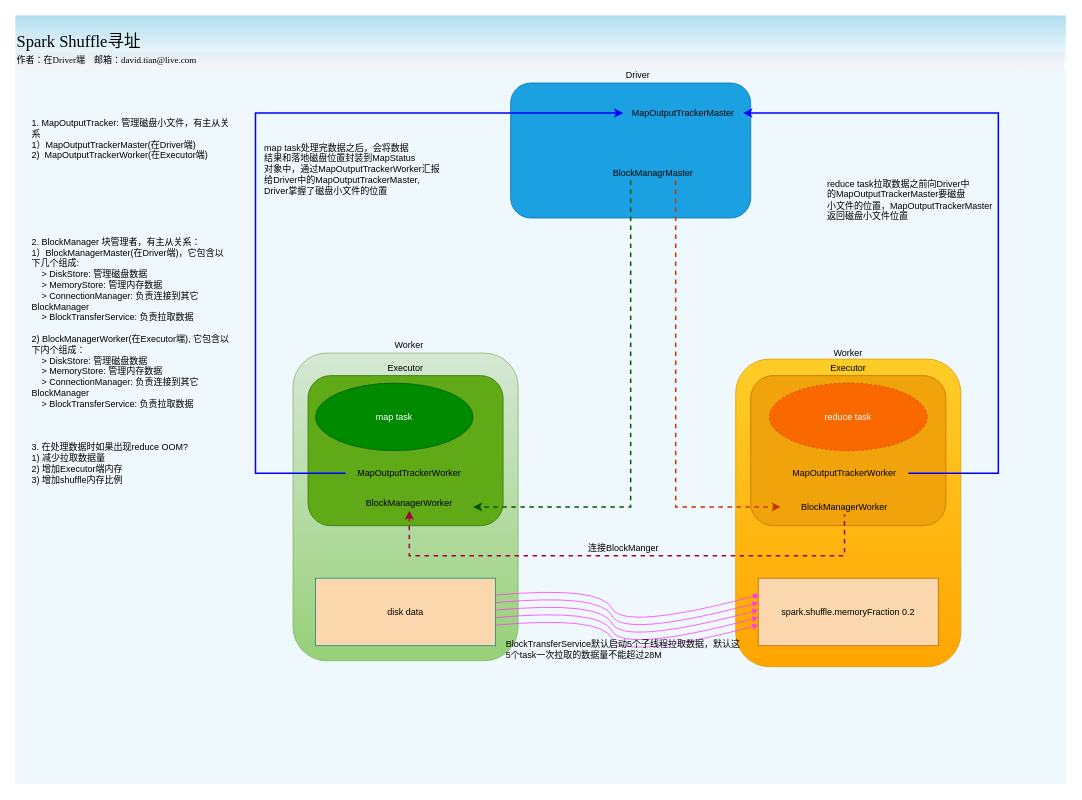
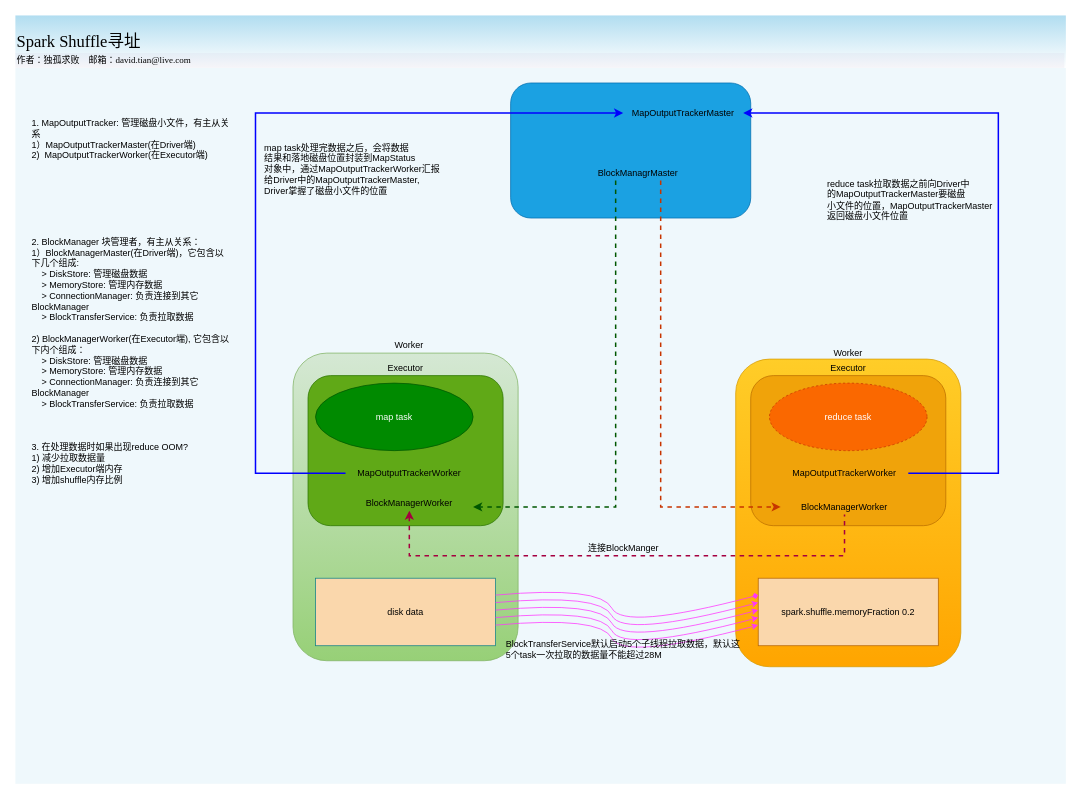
  <mxCell id="0" />
  <mxCell id="1" parent="0" />
  <mxCell id="2" value="" style="rounded=0;whiteSpace=wrap;html=1;fillColor=#b1ddf0;fontFamily=Comic Sans MS;fontSize=22;opacity=20;align=left;strokeColor=none;" vertex="1" parent="1"><mxGeometry x="20" y="90" width="1400" height="954" as="geometry" /></mxCell>
  <mxCell id="3" value="Spark Shuffle寻址" style="text;html=1;strokeColor=none;fillColor=#b1ddf0;align=left;verticalAlign=middle;whiteSpace=wrap;rounded=0;fontSize=22;fontFamily=Comic Sans MS;gradientColor=#ffffff;" vertex="1" parent="1"><mxGeometry x="20" y="20" width="1400" height="70" as="geometry" /></mxCell>
  <mxCell id="4" value="" style="rounded=1;whiteSpace=wrap;html=1;fillColor=#d5e8d4;strokeColor=#82b366;gradientColor=#97d077;" vertex="1" parent="1"><mxGeometry x="390" y="470" width="300" height="410" as="geometry" /></mxCell>
  <mxCell id="5" value="" style="rounded=1;whiteSpace=wrap;html=1;fillColor=#ffcd28;strokeColor=#d79b00;gradientColor=#ffa500;" vertex="1" parent="1"><mxGeometry x="980" y="478" width="300" height="410" as="geometry" /></mxCell>
  <mxCell id="6" value="" style="rounded=1;whiteSpace=wrap;html=1;fillColor=#1ba1e2;strokeColor=#006EAF;fontColor=#ffffff;" vertex="1" parent="1"><mxGeometry x="680" y="110" width="320" height="180" as="geometry" /></mxCell>
  <mxCell id="7" value="" style="rounded=1;whiteSpace=wrap;html=1;fillColor=#60a917;strokeColor=#2D7600;fontColor=#ffffff;" vertex="1" parent="1"><mxGeometry x="410" y="500" width="260" height="200" as="geometry" /></mxCell>
  <mxCell id="8" value="" style="rounded=1;whiteSpace=wrap;html=1;fillColor=#f0a30a;strokeColor=#BD7000;fontColor=#ffffff;" vertex="1" parent="1"><mxGeometry x="1000" y="500" width="260" height="200" as="geometry" /></mxCell>
  <mxCell id="9" value="Executor" style="text;html=1;strokeColor=none;fillColor=none;align=center;verticalAlign=middle;whiteSpace=wrap;rounded=0;" vertex="1" parent="1"><mxGeometry x="520" y="480" width="40" height="20" as="geometry" /></mxCell>
  <mxCell id="10" value="Executor" style="text;html=1;strokeColor=none;fillColor=none;align=center;verticalAlign=middle;whiteSpace=wrap;rounded=0;" vertex="1" parent="1"><mxGeometry x="1110" y="480" width="40" height="20" as="geometry" /></mxCell>
  <mxCell id="11" value="map task" style="ellipse;whiteSpace=wrap;html=1;fillColor=#008a00;strokeColor=#005700;fontColor=#ffffff;" vertex="1" parent="1"><mxGeometry x="420" y="510" width="210" height="90" as="geometry" /></mxCell>
  <mxCell id="12" value="reduce task" style="ellipse;whiteSpace=wrap;html=1;fillColor=#fa6800;strokeColor=#C73500;fontColor=#ffffff;dashed=1;" vertex="1" parent="1"><mxGeometry x="1025" y="510" width="210" height="90" as="geometry" /></mxCell>
  <mxCell id="13" value="Worker" style="text;html=1;strokeColor=none;fillColor=none;align=center;verticalAlign=middle;whiteSpace=wrap;rounded=0;" vertex="1" parent="1"><mxGeometry x="525" y="450" width="40" height="20" as="geometry" /></mxCell>
  <mxCell id="14" value="Worker" style="text;html=1;strokeColor=none;fillColor=none;align=center;verticalAlign=middle;whiteSpace=wrap;rounded=0;" vertex="1" parent="1"><mxGeometry x="1110" y="460" width="40" height="20" as="geometry" /></mxCell>
  <mxCell id="15" value="MapOutputTrackerMaster" style="text;html=1;strokeColor=none;fillColor=none;align=center;verticalAlign=middle;whiteSpace=wrap;rounded=0;" vertex="1" parent="1"><mxGeometry x="830" y="140" width="160" height="20" as="geometry" /></mxCell>
  <mxCell id="16" style="edgeStyle=orthogonalEdgeStyle;rounded=0;orthogonalLoop=1;jettySize=auto;html=1;exitX=0.25;exitY=1;exitDx=0;exitDy=0;entryX=1;entryY=0.75;entryDx=0;entryDy=0;dashed=1;strokeColor=#005700;strokeWidth=2;fillColor=#008a00;" edge="1" parent="1" source="18" target="24"><mxGeometry relative="1" as="geometry" /></mxCell>
  <mxCell id="17" style="edgeStyle=orthogonalEdgeStyle;rounded=0;orthogonalLoop=1;jettySize=auto;html=1;exitX=0.75;exitY=1;exitDx=0;exitDy=0;entryX=0;entryY=0.5;entryDx=0;entryDy=0;dashed=1;strokeColor=#C73500;strokeWidth=2;fillColor=#fa6800;" edge="1" parent="1" source="18" target="28"><mxGeometry relative="1" as="geometry" /></mxCell>
- <mxCell id="18" value="BlockManagrMaster" style="text;html=1;strokeColor=none;fillColor=none;align=center;verticalAlign=middle;whiteSpace=wrap;rounded=0;" vertex="1" parent="1"><mxGeometry x="810" y="220" width="120" height="20" as="geometry" /></mxCell>
+ <mxCell id="18" value="BlockManagrMaster" style="text;html=1;strokeColor=none;fillColor=none;align=center;verticalAlign=middle;whiteSpace=wrap;rounded=0;" vertex="1" parent="1"><mxGeometry x="790" y="220" width="120" height="20" as="geometry" /></mxCell>
  <mxCell id="19" style="edgeStyle=orthogonalEdgeStyle;rounded=0;orthogonalLoop=1;jettySize=auto;html=1;entryX=0;entryY=0.5;entryDx=0;entryDy=0;strokeColor=#0000FF;strokeWidth=2;" edge="1" parent="1" source="21" target="15"><mxGeometry relative="1" as="geometry"><mxPoint x="320" y="410" as="targetPoint" /><Array as="points"><mxPoint x="340" y="630" /><mxPoint x="340" y="150" /></Array></mxGeometry></mxCell>
  <mxCell id="20" value="map task处理完数据之后，会将数据&lt;br&gt;结果和落地磁盘位置封装到MapStatus&lt;br&gt;对象中，通过MapOutputTrackerWorker汇报&lt;br&gt;给Driver中的MapOutputTrackerMaster, &lt;br&gt;Driver掌握了磁盘小文件的位置" style="text;html=1;align=left;verticalAlign=middle;resizable=0;points=[];" vertex="1" connectable="0" parent="19"><mxGeometry x="-0.035" y="-2" relative="1" as="geometry"><mxPoint x="7.93" as="offset" /></mxGeometry></mxCell>
  <mxCell id="21" value="MapOutputTrackerWorker" style="text;html=1;strokeColor=none;fillColor=none;align=center;verticalAlign=middle;whiteSpace=wrap;rounded=0;" vertex="1" parent="1"><mxGeometry x="460" y="620" width="170" height="20" as="geometry" /></mxCell>
  <mxCell id="22" style="edgeStyle=orthogonalEdgeStyle;rounded=0;orthogonalLoop=1;jettySize=auto;html=1;entryX=0.5;entryY=1;entryDx=0;entryDy=0;endArrow=none;endFill=0;startArrow=classic;startFill=1;dashed=1;strokeWidth=2;fillColor=#d80073;strokeColor=#A50040;" edge="1" parent="1" source="24" target="28"><mxGeometry relative="1" as="geometry"><Array as="points"><mxPoint x="545" y="740" /><mxPoint x="1125" y="740" /></Array></mxGeometry></mxCell>
  <mxCell id="23" value="连接BlockManger" style="text;html=1;align=center;verticalAlign=middle;resizable=0;points=[];" vertex="1" connectable="0" parent="22"><mxGeometry x="-0.016" y="1" relative="1" as="geometry"><mxPoint x="2.4" y="-9.07" as="offset" /></mxGeometry></mxCell>
  <mxCell id="24" value="BlockManagerWorker" style="text;html=1;strokeColor=none;fillColor=none;align=center;verticalAlign=middle;whiteSpace=wrap;rounded=0;" vertex="1" parent="1"><mxGeometry x="460" y="660" width="170" height="20" as="geometry" /></mxCell>
  <mxCell id="25" style="edgeStyle=orthogonalEdgeStyle;rounded=0;orthogonalLoop=1;jettySize=auto;html=1;entryX=1;entryY=0.5;entryDx=0;entryDy=0;strokeColor=#0000FF;strokeWidth=2;" edge="1" parent="1" source="27" target="15"><mxGeometry relative="1" as="geometry"><Array as="points"><mxPoint x="1330" y="630" /><mxPoint x="1330" y="150" /></Array></mxGeometry></mxCell>
  <mxCell id="26" value="reduce task拉取数据之前向Driver中&lt;br&gt;的MapOutputTrackerMaster要磁盘&lt;br&gt;小文件的位置，MapOutputTrackerMaster&lt;br&gt;返回磁盘小文件位置" style="text;html=1;align=left;verticalAlign=middle;resizable=0;points=[];" vertex="1" connectable="0" parent="25"><mxGeometry x="0.042" relative="1" as="geometry"><mxPoint x="-230.07" y="5.87" as="offset" /></mxGeometry></mxCell>
  <mxCell id="27" value="MapOutputTrackerWorker" style="text;html=1;strokeColor=none;fillColor=none;align=center;verticalAlign=middle;whiteSpace=wrap;rounded=0;" vertex="1" parent="1"><mxGeometry x="1040" y="620" width="170" height="20" as="geometry" /></mxCell>
  <mxCell id="28" value="BlockManagerWorker" style="text;html=1;strokeColor=none;fillColor=none;align=center;verticalAlign=middle;whiteSpace=wrap;rounded=0;" vertex="1" parent="1"><mxGeometry x="1040" y="665" width="170" height="20" as="geometry" /></mxCell>
  <mxCell id="29" value="disk data" style="rounded=0;whiteSpace=wrap;html=1;fillColor=#fad7ac;strokeColor=#0e8088;" vertex="1" parent="1"><mxGeometry x="420" y="770" width="240" height="90" as="geometry" /></mxCell>
  <mxCell id="30" value="spark.shuffle.memoryFraction 0.2" style="rounded=0;whiteSpace=wrap;html=1;fillColor=#fad7ac;strokeColor=#b46504;" vertex="1" parent="1"><mxGeometry x="1010" y="770" width="240" height="90" as="geometry" /></mxCell>
- <mxCell id="31" value="Driver" style="text;html=1;strokeColor=none;fillColor=none;align=center;verticalAlign=middle;whiteSpace=wrap;rounded=0;" vertex="1" parent="1"><mxGeometry x="830" y="90" width="40" height="20" as="geometry" /></mxCell>
  <mxCell id="32" value="" style="curved=1;endArrow=diamond;html=1;exitX=1;exitY=0.25;exitDx=0;exitDy=0;entryX=0;entryY=0.25;entryDx=0;entryDy=0;strokeColor=#FF33FF;" edge="1" parent="1" source="29" target="30"><mxGeometry width="50" height="50" relative="1" as="geometry"><mxPoint x="790" y="920" as="sourcePoint" /><mxPoint x="840" y="870" as="targetPoint" /><Array as="points"><mxPoint x="800" y="780" /><mxPoint x="830" y="840" /></Array></mxGeometry></mxCell>
  <mxCell id="33" value="" style="curved=1;endArrow=classic;html=1;exitX=1;exitY=0.25;exitDx=0;exitDy=0;entryX=0;entryY=0.25;entryDx=0;entryDy=0;strokeColor=#FF33FF;" edge="1" parent="1"><mxGeometry width="50" height="50" relative="1" as="geometry"><mxPoint x="660" y="802.5" as="sourcePoint" /><mxPoint x="1010" y="802.5" as="targetPoint" /><Array as="points"><mxPoint x="800" y="790" /><mxPoint x="830" y="850" /></Array></mxGeometry></mxCell>
  <mxCell id="34" value="" style="curved=1;endArrow=classic;html=1;exitX=1;exitY=0.25;exitDx=0;exitDy=0;entryX=0;entryY=0.25;entryDx=0;entryDy=0;strokeColor=#FF33FF;" edge="1" parent="1"><mxGeometry width="50" height="50" relative="1" as="geometry"><mxPoint x="660" y="812.5" as="sourcePoint" /><mxPoint x="1010" y="812.5" as="targetPoint" /><Array as="points"><mxPoint x="800" y="800" /><mxPoint x="830" y="860" /></Array></mxGeometry></mxCell>
  <mxCell id="35" value="" style="curved=1;endArrow=classic;html=1;exitX=1;exitY=0.25;exitDx=0;exitDy=0;entryX=0;entryY=0.25;entryDx=0;entryDy=0;strokeColor=#FF33FF;" edge="1" parent="1"><mxGeometry width="50" height="50" relative="1" as="geometry"><mxPoint x="660" y="822.5" as="sourcePoint" /><mxPoint x="1010" y="822.5" as="targetPoint" /><Array as="points"><mxPoint x="800" y="810" /><mxPoint x="830" y="870" /></Array></mxGeometry></mxCell>
  <mxCell id="36" value="" style="curved=1;endArrow=classic;html=1;exitX=1;exitY=0.25;exitDx=0;exitDy=0;entryX=0;entryY=0.25;entryDx=0;entryDy=0;strokeColor=#FF33FF;" edge="1" parent="1"><mxGeometry width="50" height="50" relative="1" as="geometry"><mxPoint x="660" y="832.5" as="sourcePoint" /><mxPoint x="1010" y="832.5" as="targetPoint" /><Array as="points"><mxPoint x="800" y="820" /><mxPoint x="830" y="880" /></Array></mxGeometry></mxCell>
  <mxCell id="37" value="BlockTransferService默认启动5个子线程拉取数据，默认这5个task一次拉取的数据量不能超过28M" style="text;html=1;strokeColor=none;fillColor=none;align=left;verticalAlign=middle;whiteSpace=wrap;rounded=0;" vertex="1" parent="1"><mxGeometry x="672" y="825" width="320" height="80" as="geometry" /></mxCell>
  <mxCell id="38" value="1. MapOutputTracker: 管理磁盘小文件，有主从关系&lt;br&gt;1）MapOutputTrackerMaster(在Driver端)&lt;br&gt;2) &amp;nbsp;MapOutputTrackerWorker(在Executor端)&lt;br&gt;&lt;br&gt;&lt;br&gt;&lt;br&gt;&lt;br&gt;&lt;br&gt;&lt;br&gt;&lt;br&gt;2. BlockManager 块管理者，有主从关系：&lt;br&gt;1）BlockManagerMaster(在Driver端)，它包含以下几个组成:&lt;br&gt;&amp;nbsp; &amp;nbsp; &amp;gt; DiskStore: 管理磁盘数据&lt;br&gt;&amp;nbsp; &amp;nbsp; &amp;gt; MemoryStore: 管理内存数据&lt;br&gt;&amp;nbsp; &amp;nbsp; &amp;gt; ConnectionManager: 负责连接到其它BlockManager&lt;br&gt;&amp;nbsp; &amp;nbsp; &amp;gt; BlockTransferService: 负责拉取数据&lt;br&gt;&lt;br&gt;2) BlockManagerWorker(在Executor端), 它包含以下内个组成：&lt;br&gt;&amp;nbsp; &amp;nbsp; &amp;gt; DiskStore: 管理磁盘数据&lt;br&gt;&amp;nbsp; &amp;nbsp; &amp;gt; MemoryStore: 管理内存数据&lt;br&gt;&amp;nbsp; &amp;nbsp; &amp;gt; ConnectionManager: 负责连接到其它BlockManager&lt;br&gt;&amp;nbsp; &amp;nbsp; &amp;gt; BlockTransferService: 负责拉取数据&lt;br&gt;&lt;br&gt;&lt;br&gt;&lt;br&gt;3. 在处理数据时如果出现reduce OOM?&lt;br&gt;1) 减少拉取数据量&lt;br&gt;2) 增加Executor端内存&lt;br&gt;3) 增加shuffle内存比例" style="text;html=1;strokeColor=none;fillColor=none;align=left;verticalAlign=top;whiteSpace=wrap;rounded=0;" vertex="1" parent="1"><mxGeometry x="40" y="150" width="270" height="570" as="geometry" /></mxCell>
- <mxCell id="39" value="作者：在Driver端 &amp;nbsp; &amp;nbsp;邮箱：david.tian@live.com" style="text;html=1;strokeColor=none;fillColor=#d0cee2;align=left;verticalAlign=middle;whiteSpace=wrap;rounded=0;fontFamily=Comic Sans MS;opacity=20;" vertex="1" parent="1"><mxGeometry x="20" y="70" width="1398" height="20" as="geometry" /></mxCell>
+ <mxCell id="39" value="作者：独孤求败 &amp;nbsp; &amp;nbsp;邮箱：david.tian@live.com" style="text;html=1;strokeColor=none;fillColor=#d0cee2;align=left;verticalAlign=middle;whiteSpace=wrap;rounded=0;fontFamily=Comic Sans MS;opacity=20;" vertex="1" parent="1"><mxGeometry x="20" y="70" width="1398" height="20" as="geometry" /></mxCell>
